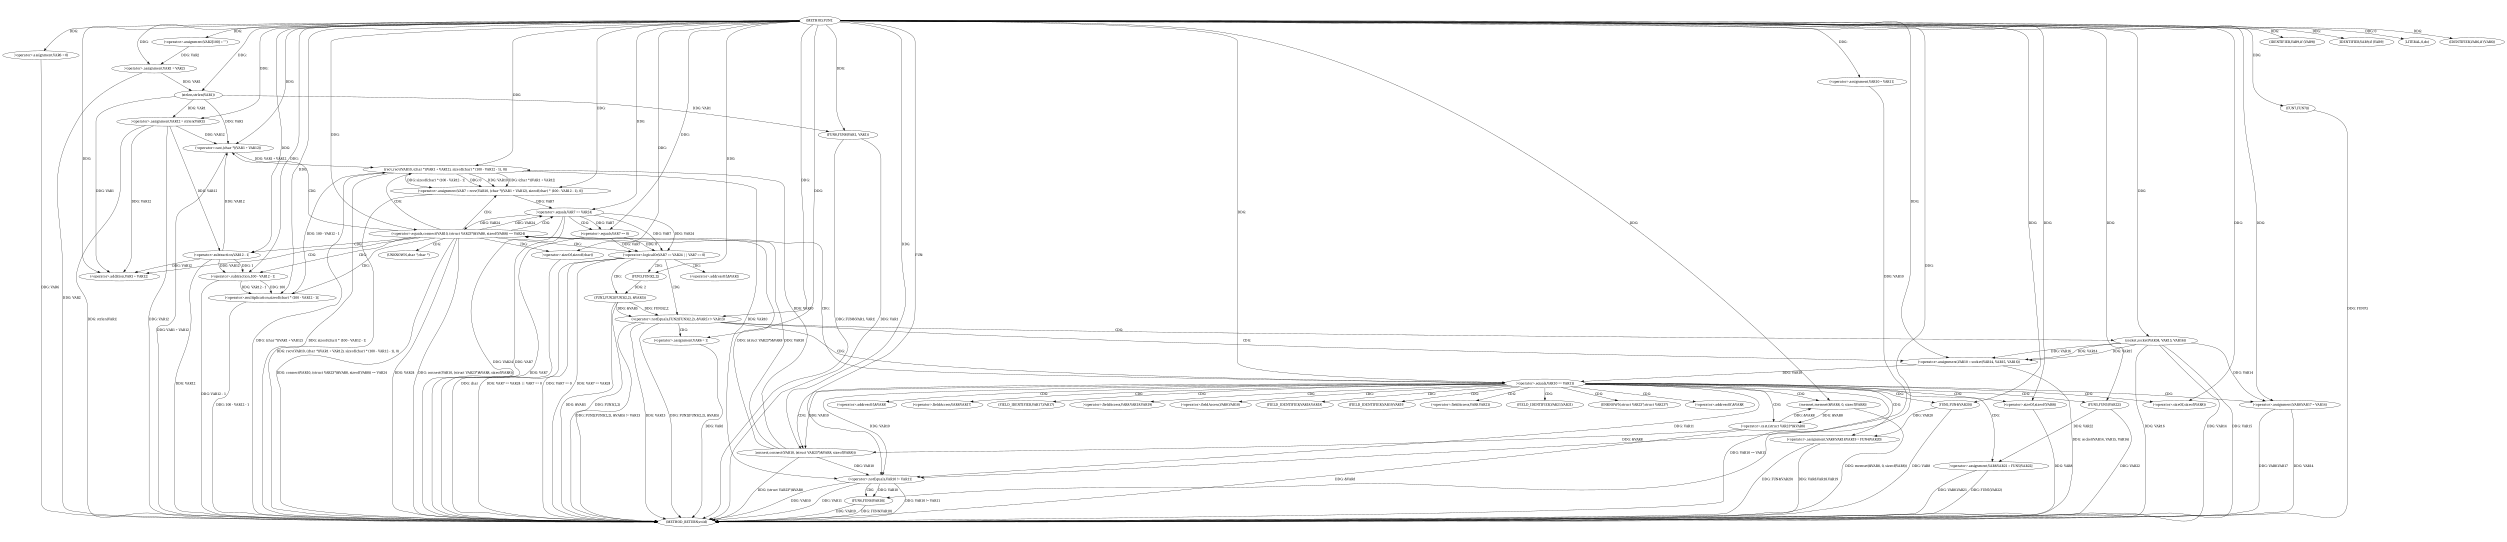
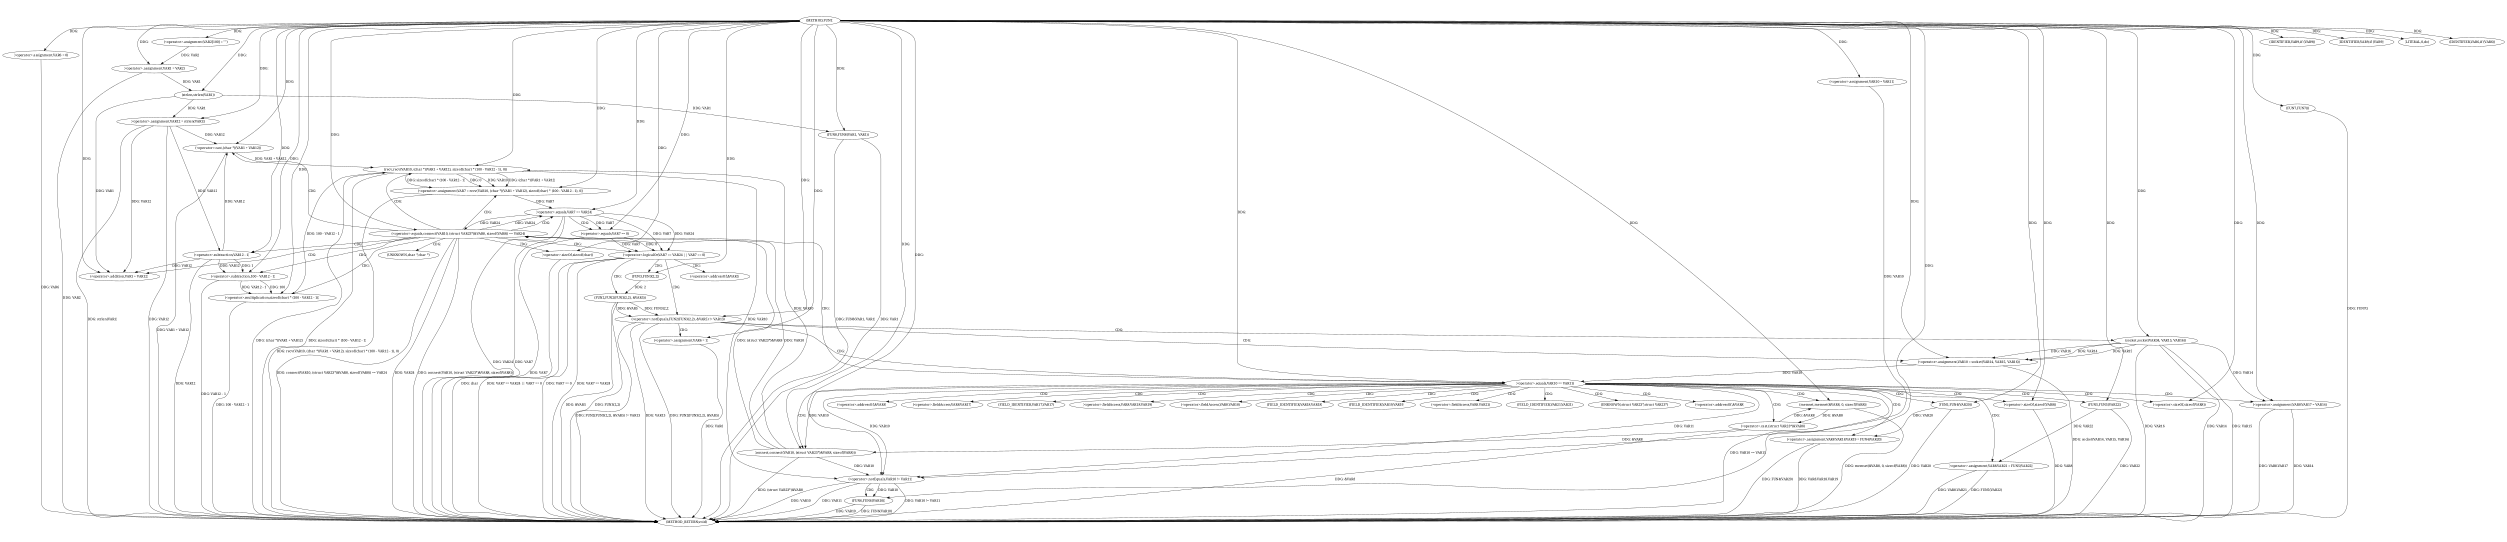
  digraph {
    fontname="Noto Serif"
    node [fontname="Noto Serif"]
    edge [fontname="Noto Serif"]
    n1 [label="(METHOD,FUN1)"]
    n2 [label="(<operator>.assignment,VAR2[100] = \"\")"]
    n3 [label="(<operator>.assignment,VAR1 = VAR2)"]
    n4 [label="(<operator>.assignment,VAR6 = 0)"]
    n5 [label="(<operator>.assignment,VAR10 = VAR11)"]
    n6 [label="(<operator>.assignment,VAR12 = strlen(VAR1))"]
    n7 [label="(strlen,strlen(VAR1))"]
    n8 [label="(<operator>.notEquals,FUN2(FUN3(2,2), &VAR5) != VAR13)"]
    n9 [label="(FUN3,FUN3(2,2))"]
    n10 [label="(<operator>.assignment,VAR6 = 1)"]
    n11 [label="(<operator>.assignment,VAR10 = socket(VAR14, VAR15, VAR16))"]
    n12 [label="(socket,socket(VAR34, VAR15, VAR16))"]
    n13 [label="(<operator>.equals,VAR10 == VAR11)"]
    n14 [label="(memset,memset(&VAR8, 0, sizeof(VAR8)))"]
    n15 [label="(<operator>.sizeOf,sizeof(VAR8))"]
    n16 [label="(<operator>.assignment,VAR8.VAR17 = VAR14)"]
    n17 [label="(FUN5,FUN4(VAR20))"]
    n18 [label="(FUN5,FUN5(VAR22))"]
    n19 [label="(<operator>.equals,connect(VAR10, (struct VAR23*)&VAR8, sizeof(VAR8)) == VAR24)"]
    n20 [label="(connect,connect(VAR10, (struct VAR23*)&VAR8, sizeof(VAR8)))"]
    n21 [label="(<operator>.sizeOf,sizeof(VAR8))"]
    n22 [label="(<operator>.assignment,VAR7 = recv(VAR10, (char *)(VAR1 + VAR12), sizeof(char) * (100 - VAR12 - 1), 0))"]
    n23 [label="(recv,recv(VAR10, (char *)(VAR1 + VAR12), sizeof(char) * (100 - VAR12 - 1), 0))"]
    n24 [label="(<operator>.cast,(char *)(VAR1 + VAR12))"]
    n25 [label="(<operator>.addition,VAR1 + VAR12)"]
    n26 [label="(<operator>.multiplication,sizeof(char) * (100 - VAR12 - 1))"]
    n27 [label="(<operator>.sizeOf,sizeof(char))"]
    n28 [label="(<operator>.subtraction,100 - VAR12 - 1)"]
    n29 [label="(<operator>.subtraction,VAR12 - 1)"]
    n30 [label="(<operator>.equals,VAR7 == VAR24)"]
    n31 [label="(<operator>.equals,VAR7 == 0)"]
    n32 [label="(IDENTIFIER,VAR9,if (VAR9))"]
    n33 [label="(IDENTIFIER,VAR9,if (VAR9))"]
    n34 [label="(LITERAL,0,do)"]
    n35 [label="(<operator>.notEquals,VAR10 != VAR11)"]
    n36 [label="(FUN6,FUN6(VAR10))"]
    n37 [label="(IDENTIFIER,VAR6,if (VAR6))"]
    n38 [label="(FUN7,FUN7())"]
    n39 [label="(FUN8,FUN8(VAR1, VAR1))"]
    n40 [label="(METHOD_RETURN,void)"]
    n41 [label="(FUN2,FUN2(FUN3(2,2), &VAR5))"]
    n42 [label="(<operator>.assignment,VAR8.VAR18.VAR19 = FUN4(VAR20))"]
    n43 [label="(<operator>.assignment,VAR8.VAR21 = FUN5(VAR22))"]
    n44 [label="(<operator>.cast,(struct VAR23*)&VAR8)"]
    n45 [label="(<operator>.addressOf,&VAR8)"]
    n46 [label="(<operator>.fieldAccess,VAR8.VAR17)"]
    n47 [label="(FIELD_IDENTIFIER,VAR17,VAR17)"]
    n48 [label="(<operator>.fieldAccess,VAR8.VAR18.VAR19)"]
    n49 [label="(<operator>.fieldAccess,VAR8.VAR18)"]
    n50 [label="(FIELD_IDENTIFIER,VAR18,VAR18)"]
    n51 [label="(FIELD_IDENTIFIER,VAR19,VAR19)"]
    n52 [label="(<operator>.fieldAccess,VAR8.VAR21)"]
    n53 [label="(FIELD_IDENTIFIER,VAR21,VAR21)"]
    n54 [label="(UNKNOWN,struct VAR23*,struct VAR23*)"]
    n55 [label="(<operator>.addressOf,&VAR8)"]
    n56 [label="(<operator>.logicalOr,VAR7 == VAR24 || VAR7 == 0)"]
    n57 [label="(UNKNOWN,char *,char *)"]
    n58 [label="(<operator>.addressOf,&VAR5)"]
    n1 -> n2 [label="DDG: "]
    n1 -> n3 [label="DDG: "]
    n1 -> n4 [label="DDG: "]
    n1 -> n5 [label="DDG: "]
    n1 -> n6 [label="DDG: "]
    n1 -> n7 [label="DDG: "]
    n1 -> n8 [label="DDG: "]
    n1 -> n9 [label="DDG: "]
    n1 -> n10 [label="DDG: "]
    n1 -> n11 [label="DDG: "]
    n1 -> n12 [label="DDG: "]
    n1 -> n13 [label="DDG: "]
    n1 -> n14 [label="DDG: "]
    n1 -> n15 [label="DDG: "]
    n1 -> n16 [label="DDG: "]
    n1 -> n17 [label="DDG: "]
    n1 -> n18 [label="DDG: "]
    n1 -> n19 [label="DDG: "]
    n1 -> n20 [label="DDG: "]
    n1 -> n21 [label="DDG: "]
    n1 -> n22 [label="DDG: "]
    n1 -> n23 [label="DDG: "]
    n1 -> n24 [label="DDG: "]
    n1 -> n25 [label="DDG: "]
    n1 -> n26 [label="DDG: "]
    n1 -> n27 [label="DDG: "]
    n1 -> n28 [label="DDG: "]
    n1 -> n29 [label="DDG: "]
    n1 -> n30 [label="DDG: "]
    n1 -> n31 [label="DDG: "]
    n1 -> n32 [label="DDG: "]
    n1 -> n33 [label="DDG: "]
-   n1 -> n34 [label="DDG: 0"]
-   n1 -> n35 [label="FUN: "]
+   n1 -> n34 [label="DDG: "]
+   n1 -> n35 [label="DDG: "]
    n1 -> n36 [label="DDG: "]
    n1 -> n37 [label="DDG: "]
    n1 -> n38 [label="DDG: "]
    n1 -> n39 [label="DDG: "]
    n2 -> n3 [label="DDG: VAR2"]
    n3 -> n7 [label="DDG: VAR1"]
    n3 -> n40 [label="DDG: VAR2"]
    n4 -> n40 [label="DDG: VAR6"]
    n5 -> n35 [label="DDG: VAR10"]
    n6 -> n24 [label="DDG: VAR12"]
    n6 -> n25 [label="DDG: VAR12"]
    n6 -> n29 [label="DDG: VAR12"]
    n6 -> n40 [label="DDG: VAR12"]
    n6 -> n40 [label="DDG: strlen(VAR1)"]
    n7 -> n6 [label="DDG: VAR1"]
-   n7 -> n24 [label="DDG: VAR1"]
    n7 -> n25 [label="DDG: VAR1"]
    n7 -> n39 [label="DDG: VAR1"]
    n8 -> n10 [label="CDG: "]
    n8 -> n11 [label="CDG: "]
    n8 -> n12 [label="CDG: "]
    n8 -> n13 [label="CDG: "]
    n8 -> n40 [label="DDG: FUN2(FUN3(2,2), &VAR5) != VAR13"]
    n8 -> n40 [label="DDG: VAR13"]
    n8 -> n40 [label="DDG: FUN2(FUN3(2,2), &VAR5)"]
    n9 -> n41 [label="DDG: 2"]
    n10 -> n40 [label="DDG: VAR6"]
    n11 -> n13 [label="DDG: VAR10"]
    n11 -> n40 [label="DDG: socket(VAR14, VAR15, VAR16)"]
    n12 -> n11 [label="DDG: VAR14"]
    n12 -> n11 [label="DDG: VAR15"]
    n12 -> n11 [label="DDG: VAR16"]
    n12 -> n16 [label="DDG: VAR14"]
    n12 -> n40 [label="DDG: VAR16"]
    n12 -> n40 [label="DDG: VAR14"]
    n12 -> n40 [label="DDG: VAR15"]
    n13 -> n14 [label="CDG: "]
    n13 -> n15 [label="CDG: "]
    n13 -> n16 [label="CDG: "]
    n13 -> n17 [label="CDG: "]
    n13 -> n18 [label="CDG: "]
    n13 -> n19 [label="CDG: "]
    n13 -> n20 [label="DDG: VAR10"]
    n13 -> n20 [label="CDG: "]
    n13 -> n21 [label="CDG: "]
    n13 -> n35 [label="DDG: VAR10"]
    n13 -> n35 [label="DDG: VAR11"]
    n13 -> n40 [label="DDG: VAR10 == VAR11"]
    n13 -> n42 [label="CDG: "]
    n13 -> n43 [label="CDG: "]
    n13 -> n44 [label="CDG: "]
    n13 -> n45 [label="CDG: "]
    n13 -> n46 [label="CDG: "]
    n13 -> n47 [label="CDG: "]
    n13 -> n48 [label="CDG: "]
    n13 -> n49 [label="CDG: "]
    n13 -> n50 [label="CDG: "]
    n13 -> n51 [label="CDG: "]
    n13 -> n52 [label="CDG: "]
    n13 -> n53 [label="CDG: "]
    n13 -> n54 [label="CDG: "]
    n13 -> n55 [label="CDG: "]
    n14 -> n40 [label="DDG: memset(&VAR8, 0, sizeof(VAR8))"]
    n14 -> n44 [label="DDG: &VAR8"]
    n16 -> n40 [label="DDG: VAR14"]
    n16 -> n40 [label="DDG: VAR8.VAR17"]
-   n17 -> n40 [label="DDG: VAR8"]
+   n17 -> n40 [label="DDG: VAR20"]
    n17 -> n42 [label="DDG: VAR20"]
    n18 -> n40 [label="DDG: VAR22"]
    n18 -> n43 [label="DDG: VAR22"]
    n19 -> n22 [label="CDG: "]
    n19 -> n23 [label="CDG: "]
    n19 -> n24 [label="CDG: "]
    n19 -> n25 [label="CDG: "]
    n19 -> n26 [label="CDG: "]
    n19 -> n27 [label="CDG: "]
    n19 -> n28 [label="CDG: "]
    n19 -> n29 [label="CDG: "]
    n19 -> n30 [label="DDG: VAR24"]
    n19 -> n30 [label="CDG: "]
    n19 -> n40 [label="DDG: connect(VAR10, (struct VAR23*)&VAR8, sizeof(VAR8))"]
    n19 -> n40 [label="DDG: connect(VAR10, (struct VAR23*)&VAR8, sizeof(VAR8)) == VAR24"]
    n19 -> n40 [label="DDG: VAR24"]
    n19 -> n56 [label="CDG: "]
    n19 -> n57 [label="CDG: "]
    n20 -> n19 [label="DDG: VAR10"]
    n20 -> n19 [label="DDG: (struct VAR23*)&VAR8"]
    n20 -> n23 [label="DDG: VAR10"]
    n20 -> n35 [label="DDG: VAR10"]
    n20 -> n40 [label="DDG: (struct VAR23*)&VAR8"]
    n21 -> n40 [label="DDG: VAR8"]
    n22 -> n30 [label="DDG: VAR7"]
    n22 -> n40 [label="DDG: recv(VAR10, (char *)(VAR1 + VAR12), sizeof(char) * (100 - VAR12 - 1), 0)"]
    n23 -> n22 [label="DDG: VAR10"]
    n23 -> n22 [label="DDG: (char *)(VAR1 + VAR12)"]
    n23 -> n22 [label="DDG: sizeof(char) * (100 - VAR12 - 1)"]
    n23 -> n22 [label="DDG: 0"]
    n23 -> n35 [label="DDG: VAR10"]
    n23 -> n40 [label="DDG: (char *)(VAR1 + VAR12)"]
    n23 -> n40 [label="DDG: sizeof(char) * (100 - VAR12 - 1)"]
    n24 -> n23 [label="DDG: VAR1 + VAR12"]
    n24 -> n40 [label="DDG: VAR1 + VAR12"]
    n26 -> n23 [label="DDG: 100 - VAR12 - 1"]
    n26 -> n40 [label="DDG: 100 - VAR12 - 1"]
    n27 -> n40 [label="DDG: char"]
    n28 -> n26 [label="DDG: 100"]
    n28 -> n26 [label="DDG: VAR12 - 1"]
    n28 -> n40 [label="DDG: VAR12 - 1"]
    n29 -> n24 [label="DDG: VAR12"]
    n29 -> n25 [label="DDG: VAR12"]
    n29 -> n28 [label="DDG: VAR12"]
    n29 -> n28 [label="DDG: 1"]
    n29 -> n40 [label="DDG: VAR12"]
    n30 -> n19 [label="DDG: VAR24"]
    n30 -> n31 [label="DDG: VAR7"]
    n30 -> n31 [label="CDG: "]
    n30 -> n40 [label="DDG: VAR7"]
    n30 -> n40 [label="DDG: VAR24"]
    n30 -> n56 [label="DDG: VAR7"]
    n30 -> n56 [label="DDG: VAR24"]
    n31 -> n40 [label="DDG: VAR7"]
    n31 -> n56 [label="DDG: VAR7"]
    n31 -> n56 [label="DDG: 0"]
    n35 -> n36 [label="DDG: VAR10"]
    n35 -> n36 [label="CDG: "]
    n35 -> n40 [label="DDG: VAR10 != VAR11"]
    n35 -> n40 [label="DDG: VAR10"]
    n35 -> n40 [label="DDG: VAR11"]
    n36 -> n40 [label="DDG: VAR10"]
    n36 -> n40 [label="DDG: FUN6(VAR10)"]
    n38 -> n40 [label="DDG: FUN7()"]
    n39 -> n40 [label="DDG: FUN8(VAR1, VAR1)"]
    n39 -> n40 [label="DDG: VAR1"]
    n41 -> n8 [label="DDG: FUN3(2,2)"]
    n41 -> n8 [label="DDG: &VAR5"]
    n41 -> n40 [label="DDG: FUN3(2,2)"]
    n41 -> n40 [label="DDG: &VAR5"]
    n42 -> n40 [label="DDG: VAR8.VAR18.VAR19"]
    n42 -> n40 [label="DDG: FUN4(VAR20)"]
    n43 -> n40 [label="DDG: FUN5(VAR22)"]
    n43 -> n40 [label="DDG: VAR8.VAR21"]
    n44 -> n14 [label="DDG: &VAR8"]
    n44 -> n20 [label="DDG: &VAR8"]
    n44 -> n40 [label="DDG: &VAR8"]
    n56 -> n8 [label="CDG: "]
    n56 -> n9 [label="CDG: "]
    n56 -> n40 [label="DDG: VAR7 == 0"]
    n56 -> n40 [label="DDG: VAR7 == VAR24"]
    n56 -> n40 [label="DDG: VAR7 == VAR24 || VAR7 == 0"]
    n56 -> n41 [label="CDG: "]
    n56 -> n58 [label="CDG: "]
  }
